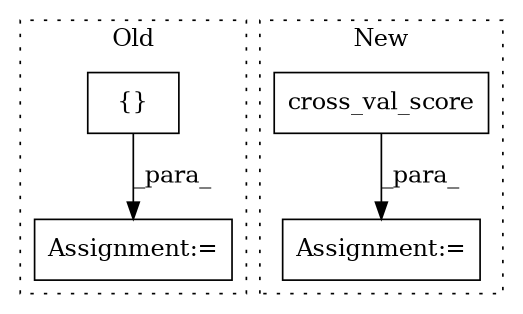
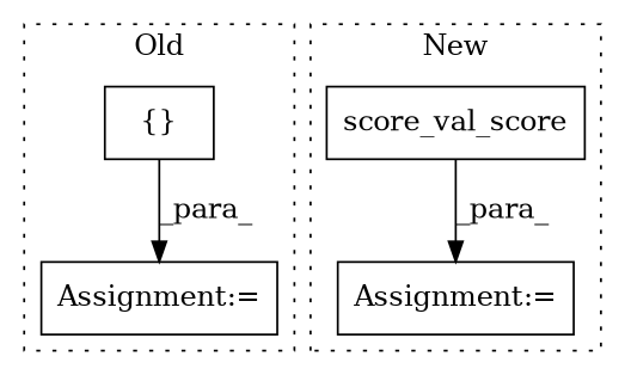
  digraph {
    node [a=7 l=1 shape=box]
    n1 [a=4 l=2 label="{}" s=1009]
    n2 [label="Assignment:=" s=999]
-   n3 [a=32 l="16,1" label=cross_val_score s="996,1050"]
+   n3 [a=32 l="16,1" label=score_val_score s="996,1050"]
    n4 [label="Assignment:=" s=1167]
    subgraph cluster_1 {
      label=Old
      style=dotted
      n1
      n2
    }
    subgraph cluster_2 {
      label=New
      style=dotted
      n3
      n4
    }
    n1 -> n2 [label=_para_]
    n3 -> n4 [label=_para_]
  }
